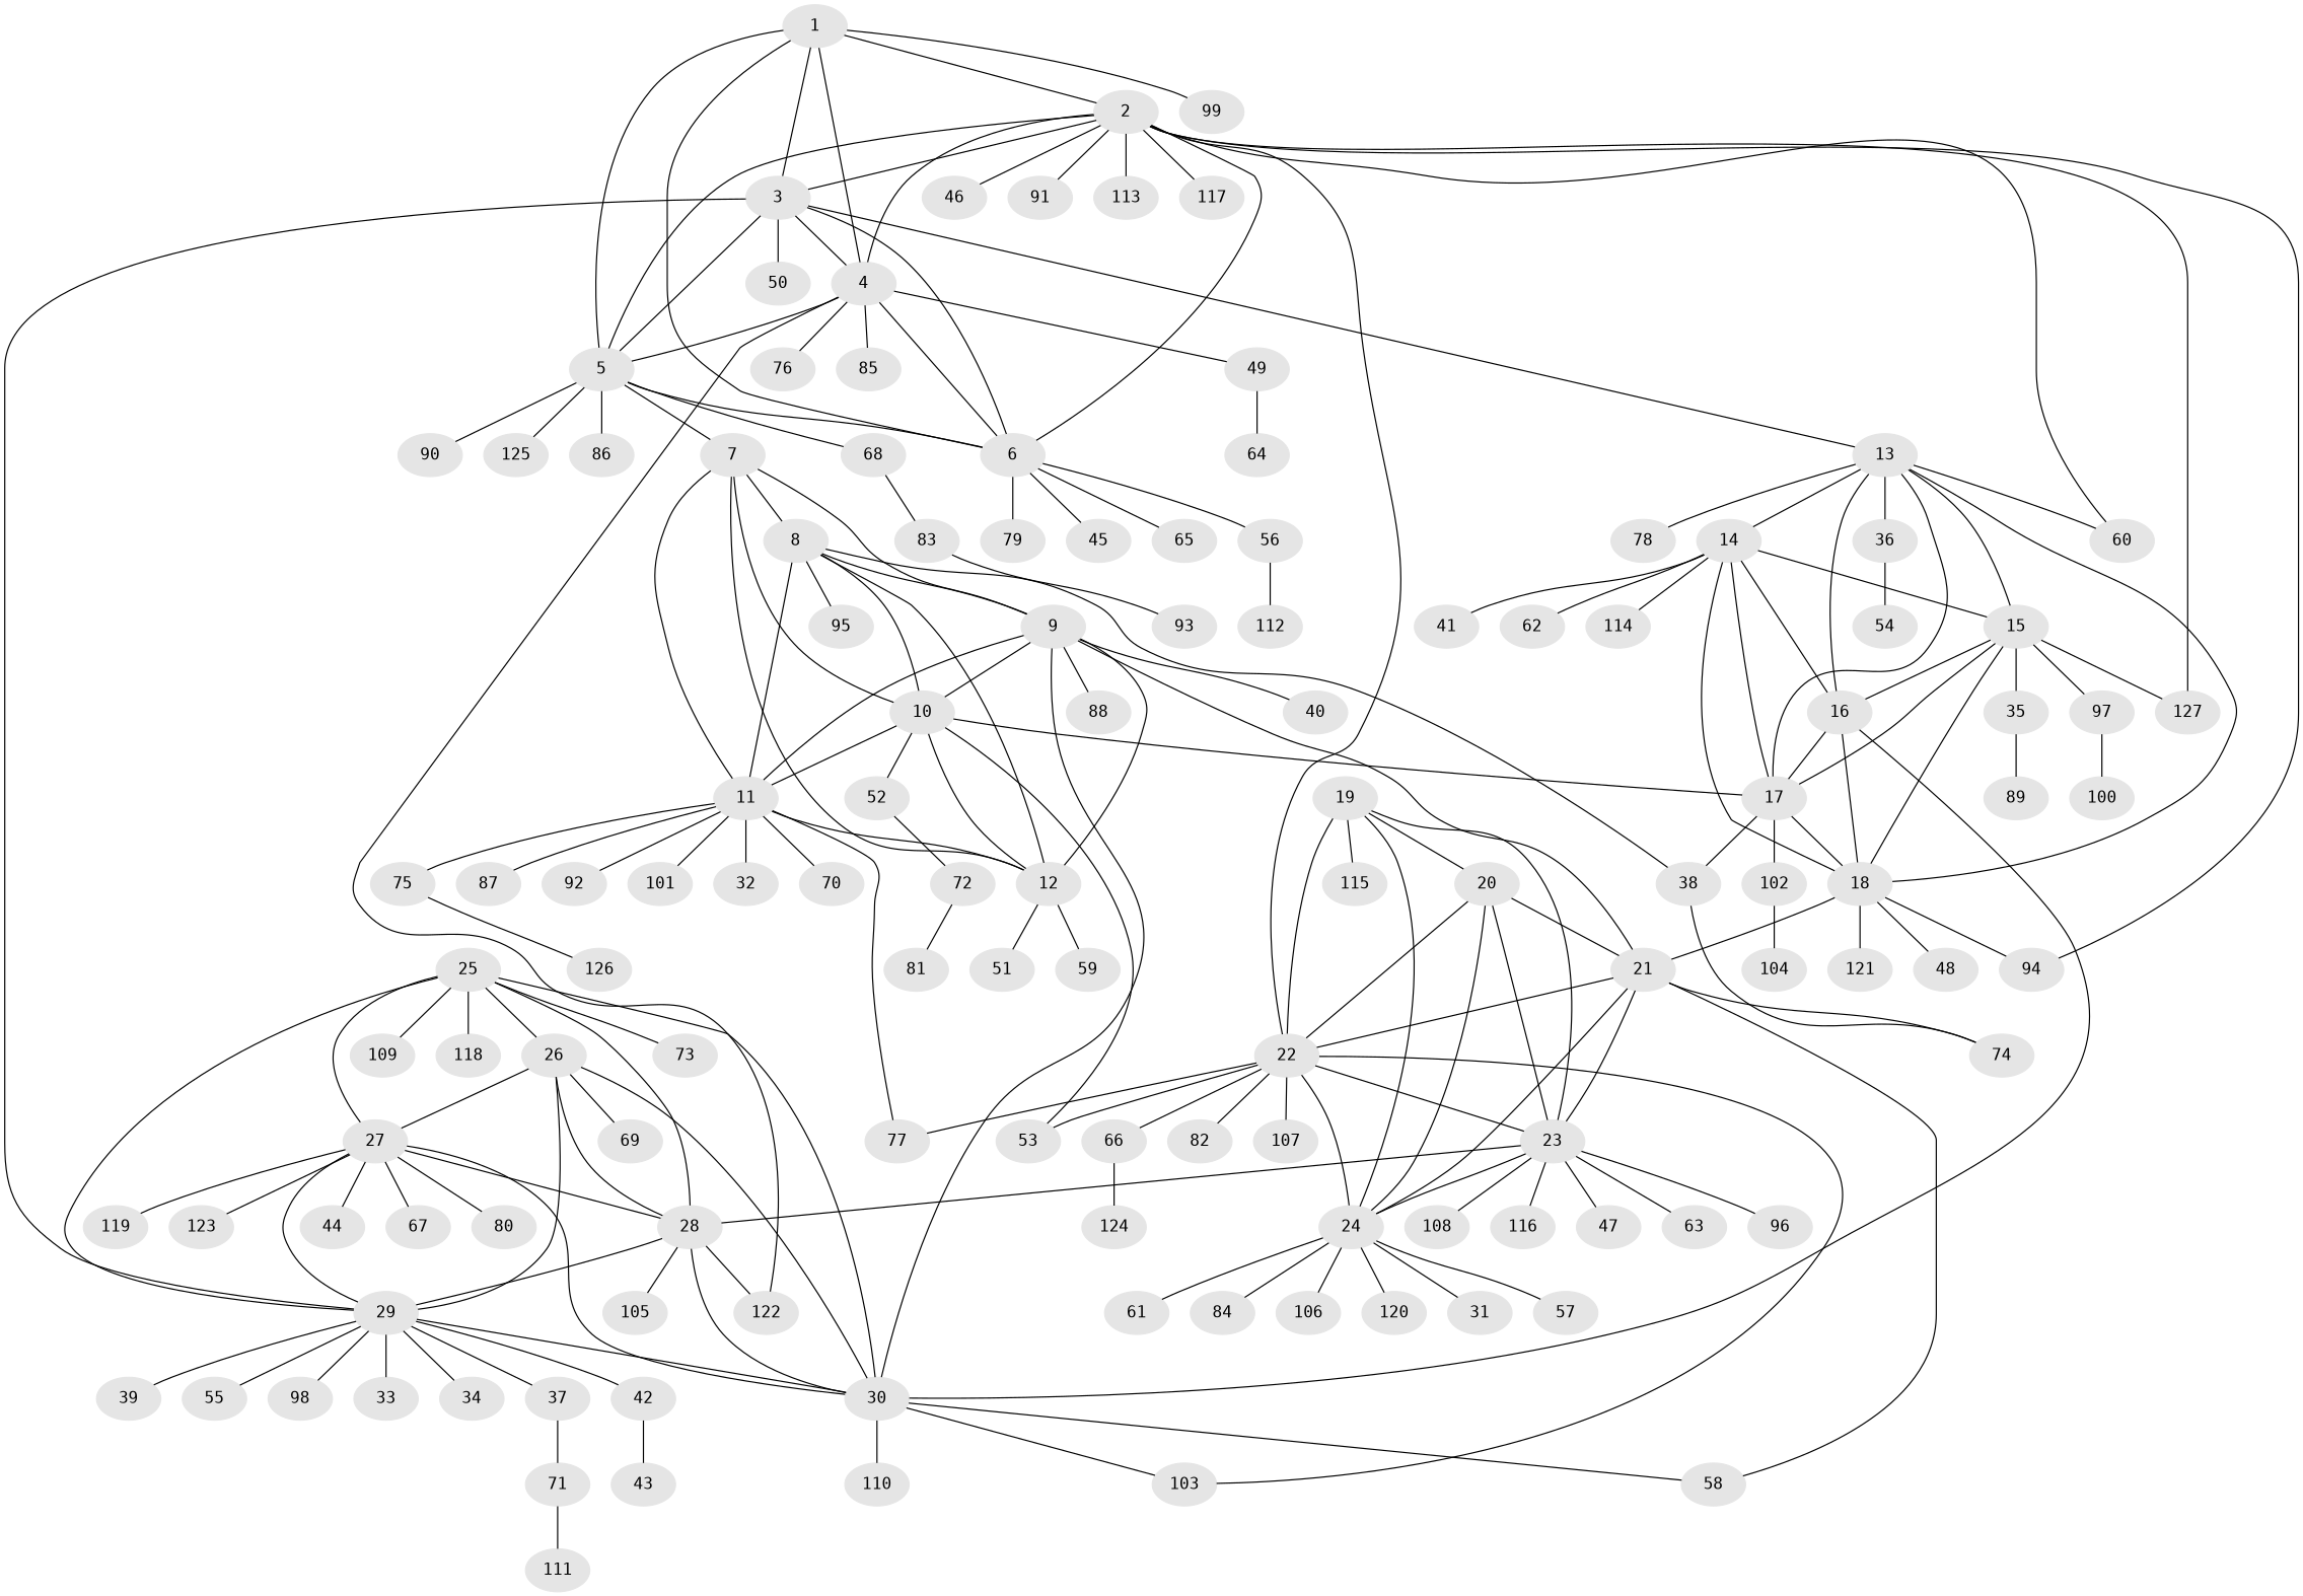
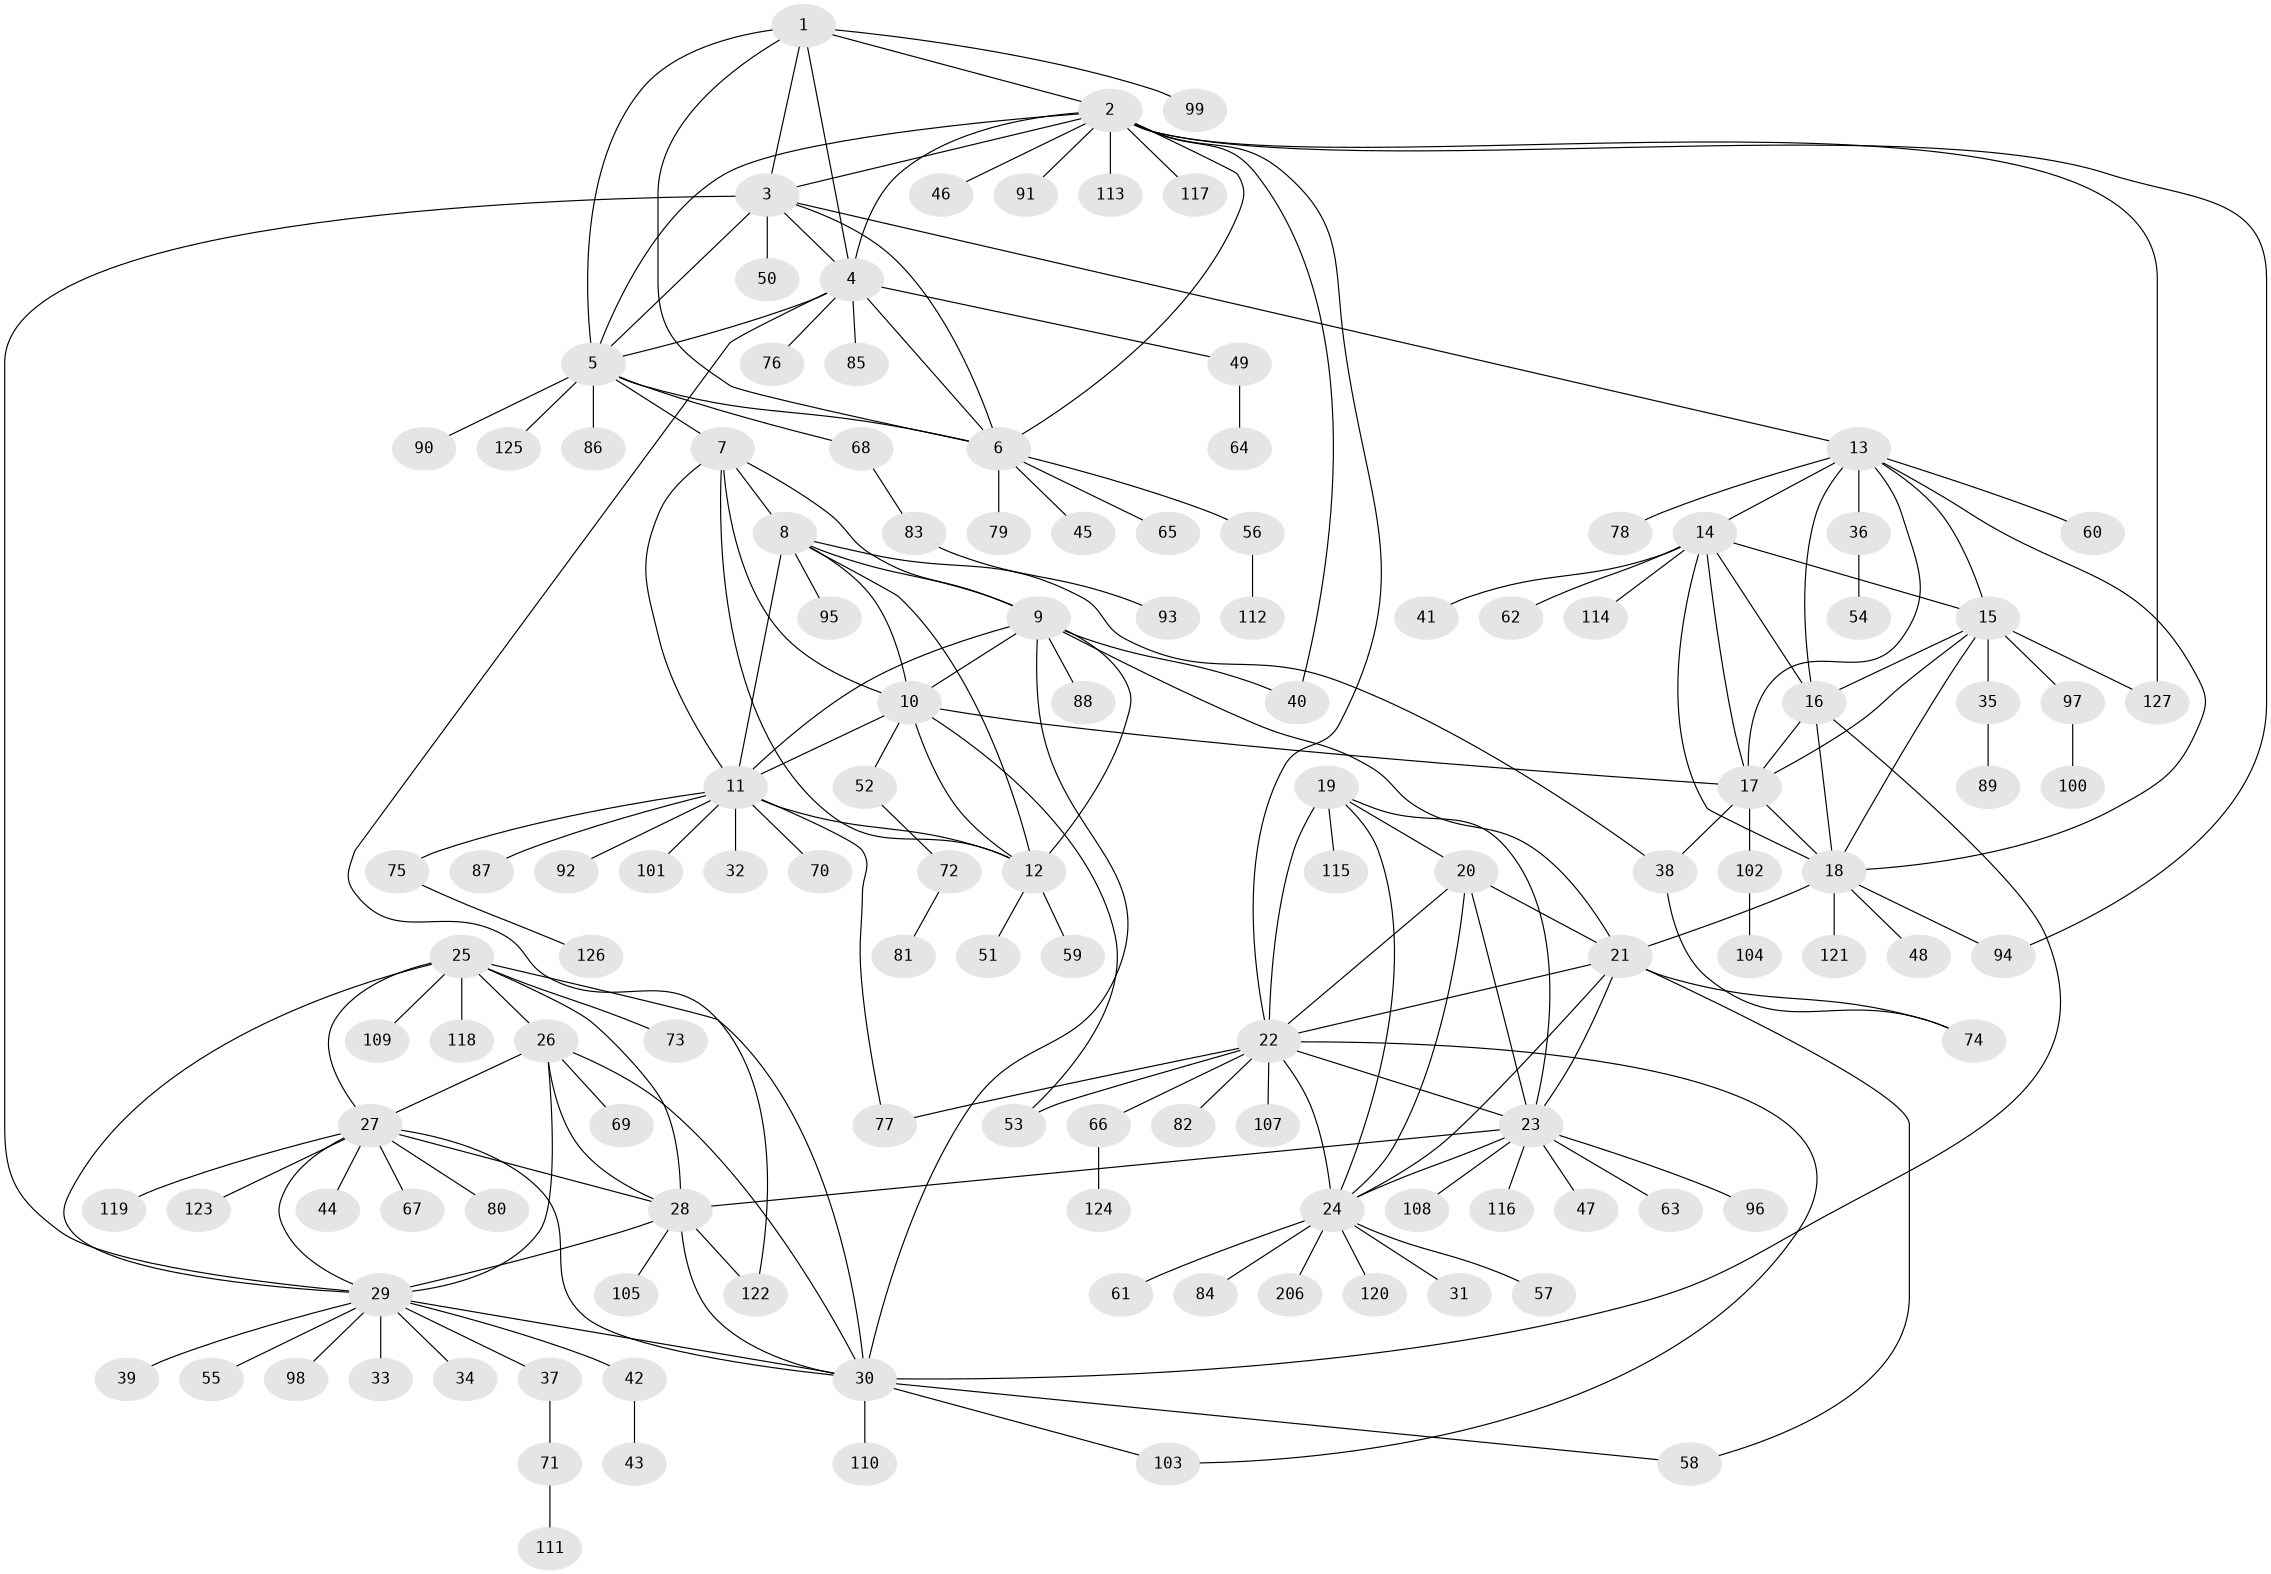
  graph {
    fontname="DejaVu Sans Mono"
    node [color=gray90 fontname="DejaVu Sans Mono" style=filled]
    edge [fontname="DejaVu Sans Mono"]
    1
    2
    3
    4
    5
    6
    99
    22
    40
    46
    91
    94
    113
    117
    127
    13
    29
    50
    49
    76
    85
    122
    7
    68
    86
    90
    125
    45
    56
    65
    79
    53
    77
    23
    24
    66
    82
    103
    107
    17
    14
    15
    16
    18
    36
    60
    78
    30
    33
    34
    37
    39
    42
    55
    98
    64
    8
    9
    10
    11
    12
    83
    112
    38
    95
    21
    88
    52
    32
    70
    75
    87
    92
    101
    51
    59
    74
    58
    110
    102
    72
    126
    41
    62
    114
    35
    97
    48
    121
    54
    89
    100
    104
    19
    20
    115
    28
    47
    63
    96
    108
    116
    31
    57
    61
    84
-   106
+   106 [label=206]
    120
    124
    105
    25
    26
    27
    73
    109
    118
    69
    44
    67
    80
    119
    123
    71
    43
    111
    81
    93
    1 -- 2
    1 -- 3
    1 -- 4
    1 -- 5
    1 -- 6
    1 -- 99
    2 -- 3
    2 -- 4
    2 -- 5
    2 -- 6
    2 -- 22
-   2 -- 60
+   2 -- 40
    2 -- 46
    2 -- 91
    2 -- 94
    2 -- 113
    2 -- 117
    2 -- 127
    3 -- 4
    3 -- 5
    3 -- 6
    3 -- 13
    3 -- 29
    3 -- 50
    4 -- 5
    4 -- 6
    4 -- 49
    4 -- 76
    4 -- 85
    4 -- 122
    5 -- 6
    5 -- 7
    5 -- 68
    5 -- 86
    5 -- 90
    5 -- 125
    6 -- 45
    6 -- 56
    6 -- 65
    6 -- 79
    22 -- 53
    22 -- 77
    22 -- 23
    22 -- 24
    22 -- 66
    22 -- 82
    22 -- 103
    22 -- 107
    13 -- 17
    13 -- 14
    13 -- 15
    13 -- 16
    13 -- 18
    13 -- 36
    13 -- 60
    13 -- 78
    29 -- 30
    29 -- 33
    29 -- 34
    29 -- 37
    29 -- 39
    29 -- 42
    29 -- 55
    29 -- 98
    49 -- 64
    7 -- 8
    7 -- 9
    7 -- 10
    7 -- 11
    7 -- 12
    68 -- 83
    56 -- 112
    23 -- 24
    23 -- 28
    23 -- 47
    23 -- 63
    23 -- 96
    23 -- 108
    23 -- 116
    24 -- 31
    24 -- 57
    24 -- 61
    24 -- 84
    24 -- 106
    24 -- 120
    66 -- 124
    17 -- 18
    17 -- 38
    17 -- 102
    14 -- 17
    14 -- 15
    14 -- 16
    14 -- 18
    14 -- 41
    14 -- 62
    14 -- 114
    15 -- 127
    15 -- 17
    15 -- 16
    15 -- 18
    15 -- 35
    15 -- 97
    16 -- 17
    16 -- 18
    16 -- 30
    18 -- 94
    18 -- 21
    18 -- 48
    18 -- 121
    36 -- 54
    30 -- 103
    30 -- 58
    30 -- 110
    37 -- 71
    42 -- 43
    8 -- 9
    8 -- 10
    8 -- 11
    8 -- 12
    8 -- 38
    8 -- 95
    9 -- 40
    9 -- 30
    9 -- 10
    9 -- 11
    9 -- 12
    9 -- 21
    9 -- 88
    10 -- 53
    10 -- 17
    10 -- 11
    10 -- 12
    10 -- 52
    11 -- 77
    11 -- 12
    11 -- 32
    11 -- 70
    11 -- 75
    11 -- 87
    11 -- 92
    11 -- 101
    12 -- 51
    12 -- 59
    83 -- 93
    38 -- 74
    21 -- 22
    21 -- 23
    21 -- 24
    21 -- 74
    21 -- 58
    52 -- 72
    75 -- 126
    102 -- 104
    72 -- 81
    35 -- 89
    97 -- 100
    19 -- 22
    19 -- 23
    19 -- 24
    19 -- 20
    19 -- 115
    20 -- 22
    20 -- 23
    20 -- 24
    20 -- 21
    28 -- 29
    28 -- 122
    28 -- 30
    28 -- 105
    25 -- 29
    25 -- 30
    25 -- 28
    25 -- 26
    25 -- 27
    25 -- 73
    25 -- 109
    25 -- 118
    26 -- 29
    26 -- 30
    26 -- 28
    26 -- 27
    26 -- 69
    27 -- 29
    27 -- 30
    27 -- 28
    27 -- 44
    27 -- 67
    27 -- 80
    27 -- 119
    27 -- 123
    71 -- 111
  }
